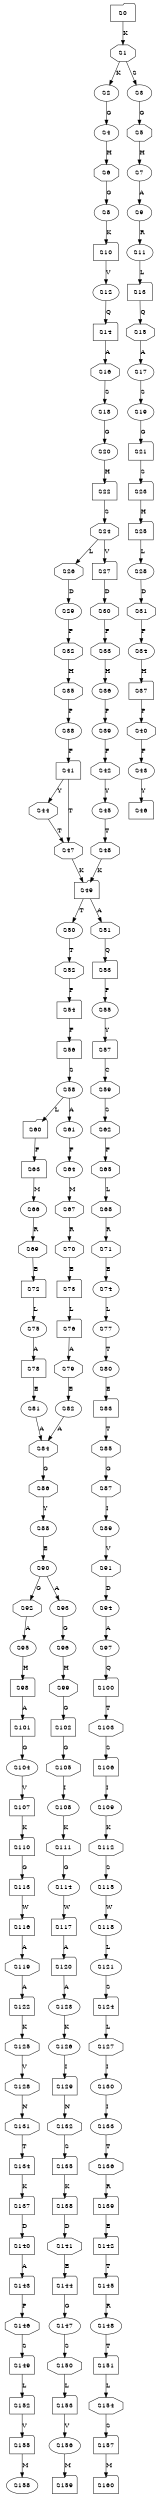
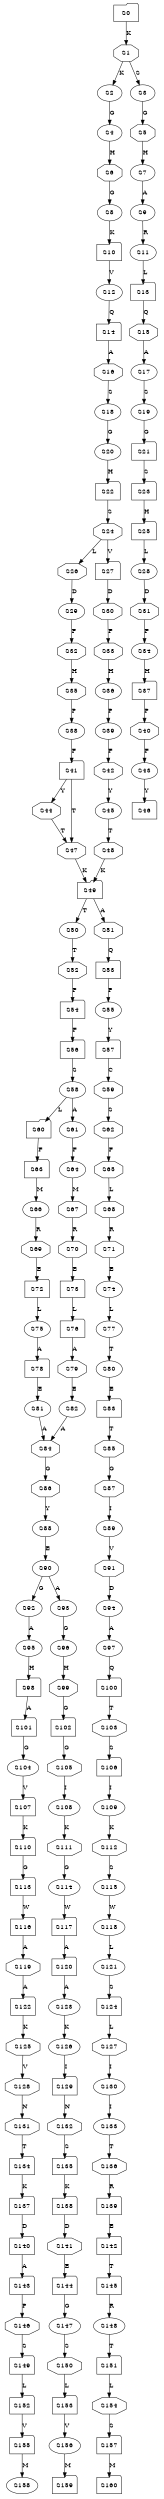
  strict digraph {
    node [shape=folder]
    S1 [shape=octagon]
    S0
    S2 [shape=ellipse]
    S3 [shape=ellipse]
    S4 [shape=ellipse]
    S5 [shape=octagon]
    S6 [shape=octagon]
    S7 [shape=ellipse]
    S8 [shape=ellipse]
    S9 [shape=ellipse]
    S10
    S11 [shape=ellipse]
    S12 [shape=ellipse]
    S13
    S14
    S15 [shape=octagon]
    S16 [shape=octagon]
    S17 [shape=ellipse]
    S18 [shape=ellipse]
    S19 [shape=ellipse]
    S20 [shape=ellipse]
    S21
    S22
    S23
    S24 [shape=octagon]
    S25
    S26 [shape=octagon]
    S27
    S28 [shape=ellipse]
    S29 [shape=ellipse]
    S30 [shape=octagon]
    S31 [shape=octagon]
    S32 [shape=octagon]
    S33 [shape=octagon]
    S34 [shape=ellipse]
    S35 [shape=octagon]
    S36 [shape=ellipse]
    S37
    S38 [shape=ellipse]
    S39 [shape=ellipse]
    S40 [shape=octagon]
    S41
    S42 [shape=octagon]
    S43 [shape=ellipse]
    S44 [shape=octagon]
    S47 [shape=octagon]
    S45 [shape=ellipse]
    S46
    S48 [shape=octagon]
    S49
    S50 [shape=ellipse]
    S51 [shape=octagon]
    S52 [shape=octagon]
    S53
    S54
    S55 [shape=ellipse]
    S56
    S57
    S58 [shape=ellipse]
    S59 [shape=octagon]
    S60
    S61 [shape=ellipse]
    S62 [shape=octagon]
    S63
    S64 [shape=ellipse]
    S65 [shape=octagon]
    S66 [shape=ellipse]
    S67 [shape=octagon]
    S68 [shape=octagon]
    S69 [shape=octagon]
    S70 [shape=octagon]
    S71 [shape=octagon]
    S72
    S73
    S74 [shape=ellipse]
    S75 [shape=ellipse]
    S76
    S77 [shape=ellipse]
    S78
    S79 [shape=octagon]
    S80 [shape=ellipse]
    S81 [shape=ellipse]
    S82 [shape=ellipse]
    S83
    S84 [shape=octagon]
    S85 [shape=octagon]
    S86 [shape=octagon]
    S87 [shape=octagon]
    S88 [shape=ellipse]
    S89 [shape=ellipse]
    S90 [shape=ellipse]
    S91 [shape=octagon]
-   S92 [shape=octagon]
+   S92 [shape=ellipse]
    S93 [shape=ellipse]
    S94 [shape=ellipse]
    S95 [shape=ellipse]
    S96 [shape=ellipse]
    S97 [shape=ellipse]
    S98
    S99 [shape=octagon]
    S100
    S101
    S102
    S103 [shape=octagon]
    S104 [shape=ellipse]
    S105 [shape=octagon]
    S106
    S107
    S108 [shape=ellipse]
    S109 [shape=ellipse]
    S110
    S111 [shape=octagon]
    S112 [shape=octagon]
    S113
    S114 [shape=ellipse]
    S115 [shape=ellipse]
    S116
    S117
    S118 [shape=ellipse]
    S119 [shape=octagon]
    S120
    S121 [shape=ellipse]
    S122
    S123 [shape=ellipse]
    S124
    S125 [shape=octagon]
    S126 [shape=ellipse]
    S127 [shape=octagon]
    S128 [shape=octagon]
    S129
    S130 [shape=ellipse]
    S131 [shape=octagon]
    S132 [shape=octagon]
    S133 [shape=ellipse]
    S134
    S135
    S136 [shape=octagon]
    S137
    S138
    S139
    S140
    S141 [shape=octagon]
    S142
    S143
    S144
    S145
    S146 [shape=octagon]
    S147 [shape=ellipse]
    S148 [shape=ellipse]
    S149
    S150 [shape=octagon]
    S151
    S152
    S153
    S154 [shape=octagon]
    S155
    S156 [shape=ellipse]
    S157
    S158 [shape=ellipse]
    S159
    S160
    S1 -> S2 [label=K]
    S1 -> S3 [label=S]
    S0 -> S1 [label=K]
    S2 -> S4 [label=G]
    S3 -> S5 [label=G]
    S4 -> S6 [label=H]
    S5 -> S7 [label=H]
    S6 -> S8 [label=G]
    S7 -> S9 [label=A]
    S8 -> S10 [label=K]
    S9 -> S11 [label=R]
    S10 -> S12 [label=V]
    S11 -> S13 [label=L]
    S12 -> S14 [label=Q]
    S13 -> S15 [label=Q]
    S14 -> S16 [label=A]
    S15 -> S17 [label=A]
    S16 -> S18 [label=S]
    S17 -> S19 [label=S]
    S18 -> S20 [label=G]
    S19 -> S21 [label=G]
    S20 -> S22 [label=H]
    S21 -> S23 [label=S]
    S22 -> S24 [label=S]
    S23 -> S25 [label=H]
    S24 -> S26 [label=L]
    S24 -> S27 [label=V]
    S25 -> S28 [label=L]
    S26 -> S29 [label=D]
    S27 -> S30 [label=D]
    S28 -> S31 [label=D]
    S29 -> S32 [label=F]
    S30 -> S33 [label=F]
    S31 -> S34 [label=F]
    S32 -> S35 [label=H]
    S33 -> S36 [label=H]
    S34 -> S37 [label=H]
    S35 -> S38 [label=P]
    S36 -> S39 [label=P]
    S37 -> S40 [label=P]
    S38 -> S41 [label=F]
    S39 -> S42 [label=F]
    S40 -> S43 [label=F]
    S41 -> S44 [label=Y]
    S41 -> S47 [label=T]
    S42 -> S45 [label=Y]
    S43 -> S46 [label=Y]
    S44 -> S47 [label=T]
    S47 -> S49 [label=K]
    S45 -> S48 [label=T]
    S48 -> S49 [label=K]
    S49 -> S50 [label=T]
    S49 -> S51 [label=A]
    S50 -> S52 [label=T]
    S51 -> S53 [label=Q]
    S52 -> S54 [label=P]
    S53 -> S55 [label=P]
    S54 -> S56 [label=F]
    S55 -> S57 [label=Y]
    S56 -> S58 [label=S]
    S57 -> S59 [label=C]
    S58 -> S60 [label=L]
    S58 -> S61 [label=A]
    S59 -> S62 [label=S]
    S60 -> S63 [label=F]
    S61 -> S64 [label=F]
    S62 -> S65 [label=F]
    S63 -> S66 [label=M]
    S64 -> S67 [label=M]
    S65 -> S68 [label=L]
    S66 -> S69 [label=R]
    S67 -> S70 [label=R]
    S68 -> S71 [label=R]
    S69 -> S72 [label=E]
    S70 -> S73 [label=E]
    S71 -> S74 [label=E]
    S72 -> S75 [label=L]
    S73 -> S76 [label=L]
    S74 -> S77 [label=L]
    S75 -> S78 [label=A]
    S76 -> S79 [label=A]
    S77 -> S80 [label=T]
    S78 -> S81 [label=E]
    S79 -> S82 [label=E]
    S80 -> S83 [label=E]
    S81 -> S84 [label=A]
    S82 -> S84 [label=A]
    S83 -> S85 [label=T]
    S84 -> S86 [label=G]
    S85 -> S87 [label=G]
    S86 -> S88 [label=Y]
    S87 -> S89 [label=I]
    S88 -> S90 [label=E]
    S89 -> S91 [label=V]
    S90 -> S92 [label=G]
    S90 -> S93 [label=A]
    S91 -> S94 [label=D]
    S92 -> S95 [label=A]
    S93 -> S96 [label=G]
    S94 -> S97 [label=A]
    S95 -> S98 [label=H]
    S96 -> S99 [label=H]
    S97 -> S100 [label=Q]
    S98 -> S101 [label=A]
    S99 -> S102 [label=G]
    S100 -> S103 [label=T]
    S101 -> S104 [label=G]
    S102 -> S105 [label=G]
    S103 -> S106 [label=S]
    S104 -> S107 [label=V]
    S105 -> S108 [label=I]
    S106 -> S109 [label=I]
    S107 -> S110 [label=K]
    S108 -> S111 [label=K]
    S109 -> S112 [label=K]
    S110 -> S113 [label=G]
    S111 -> S114 [label=G]
    S112 -> S115 [label=S]
    S113 -> S116 [label=W]
    S114 -> S117 [label=W]
    S115 -> S118 [label=W]
    S116 -> S119 [label=A]
    S117 -> S120 [label=A]
    S118 -> S121 [label=L]
    S119 -> S122 [label=A]
    S120 -> S123 [label=A]
    S121 -> S124 [label=S]
    S122 -> S125 [label=K]
    S123 -> S126 [label=K]
    S124 -> S127 [label=L]
    S125 -> S128 [label=V]
    S126 -> S129 [label=I]
    S127 -> S130 [label=I]
    S128 -> S131 [label=N]
    S129 -> S132 [label=N]
    S130 -> S133 [label=I]
    S131 -> S134 [label=T]
    S132 -> S135 [label=S]
    S133 -> S136 [label=T]
    S134 -> S137 [label=K]
    S135 -> S138 [label=K]
    S136 -> S139 [label=R]
    S137 -> S140 [label=D]
    S138 -> S141 [label=D]
    S139 -> S142 [label=E]
    S140 -> S143 [label=A]
    S141 -> S144 [label=E]
    S142 -> S145 [label=T]
    S143 -> S146 [label=P]
    S144 -> S147 [label=G]
    S145 -> S148 [label=R]
    S146 -> S149 [label=S]
    S147 -> S150 [label=S]
    S148 -> S151 [label=T]
    S149 -> S152 [label=L]
    S150 -> S153 [label=L]
    S151 -> S154 [label=L]
    S152 -> S155 [label=V]
    S153 -> S156 [label=V]
    S154 -> S157 [label=S]
    S155 -> S158 [label=M]
    S156 -> S159 [label=M]
    S157 -> S160 [label=M]
  }
